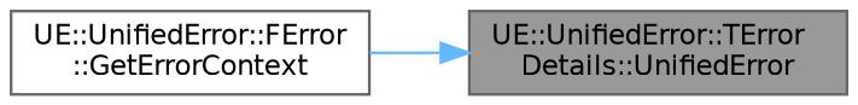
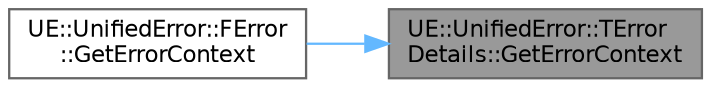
  digraph {
    rankdir=RL
    node [fontname=Helvetica fontsize=10 shape=box style=filled]
-   n1 [color=gray40 fillcolor=grey60 fontcolor=black height=0.2 label="UE::UnifiedError::TError\lDetails::UnifiedError" width=0.4]
+   n1 [color=gray40 fillcolor=grey60 fontcolor=black height=0.2 label="UE::UnifiedError::TError\lDetails::GetErrorContext" width=0.4]
    n2 [color=grey40 fillcolor=white height=0.2 label="UE::UnifiedError::FError\l::GetErrorContext" width=0.4]
    n1 -> n2 [color=steelblue1 dir=back fontname=Helvetica fontsize=10 labelfontname=Helvetica labelfontsize=10 style=solid]
  }
